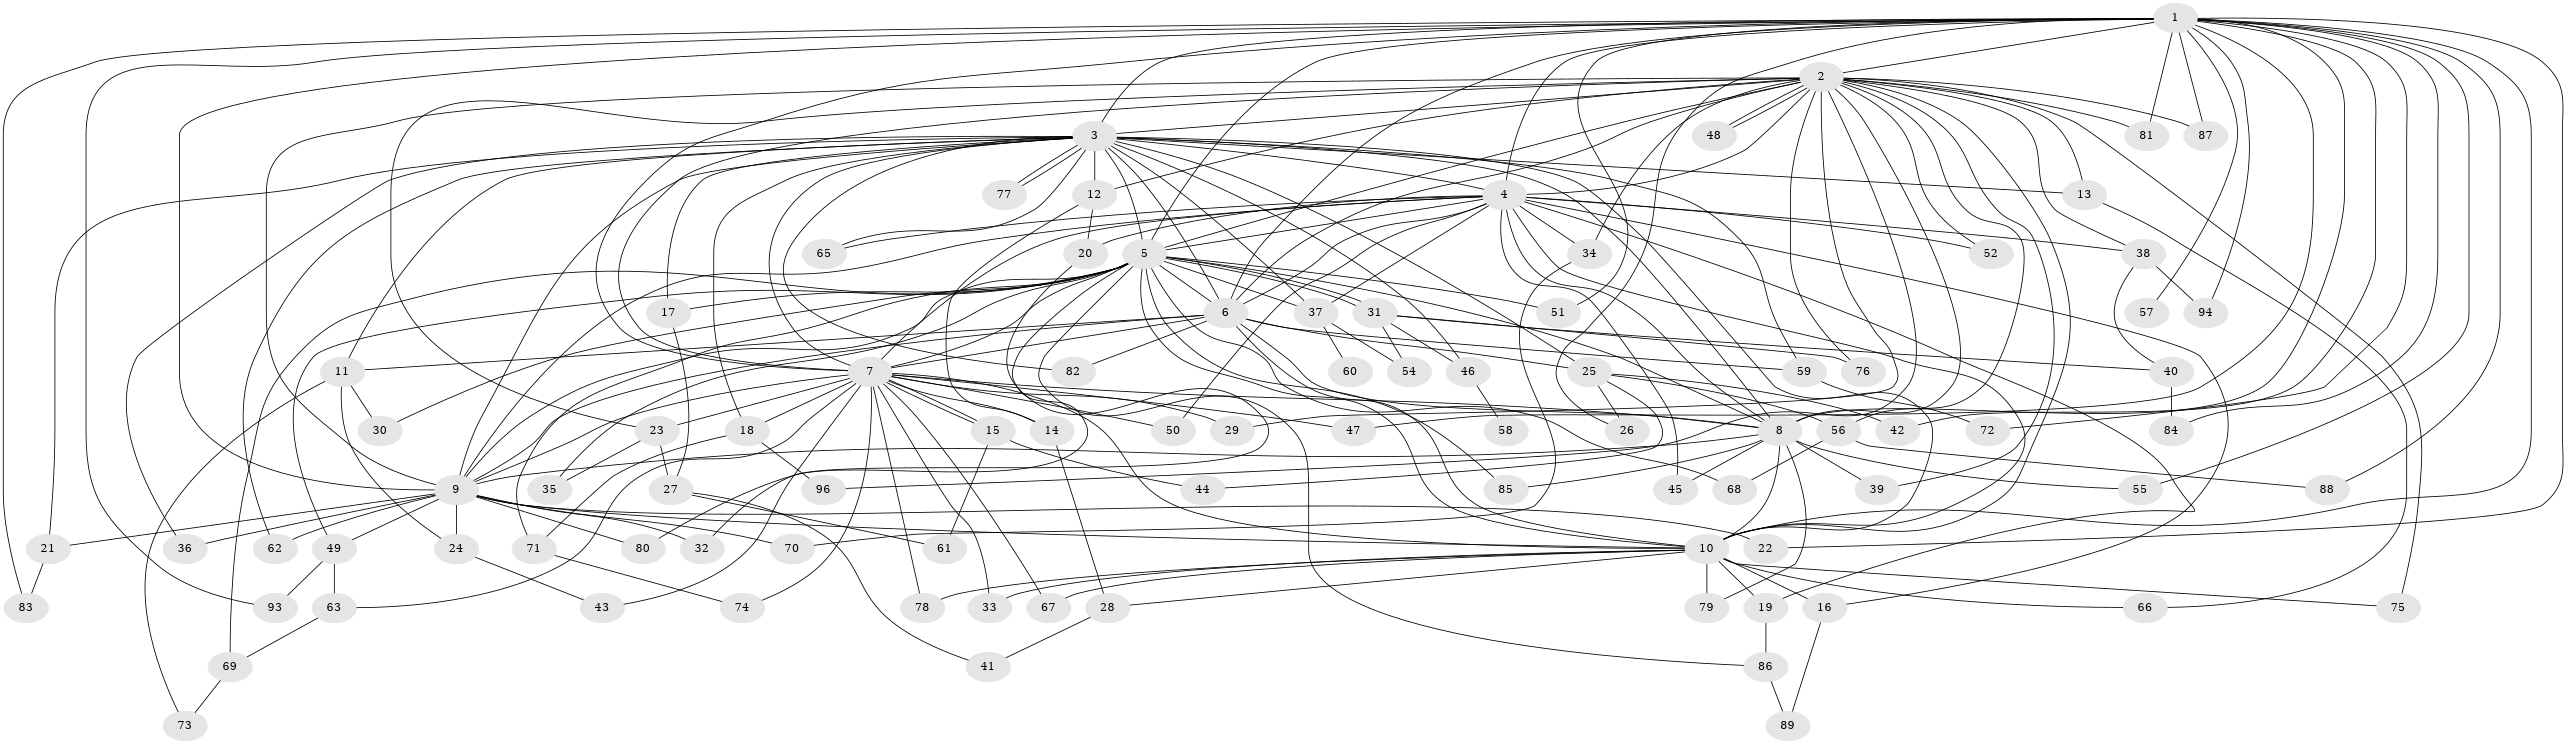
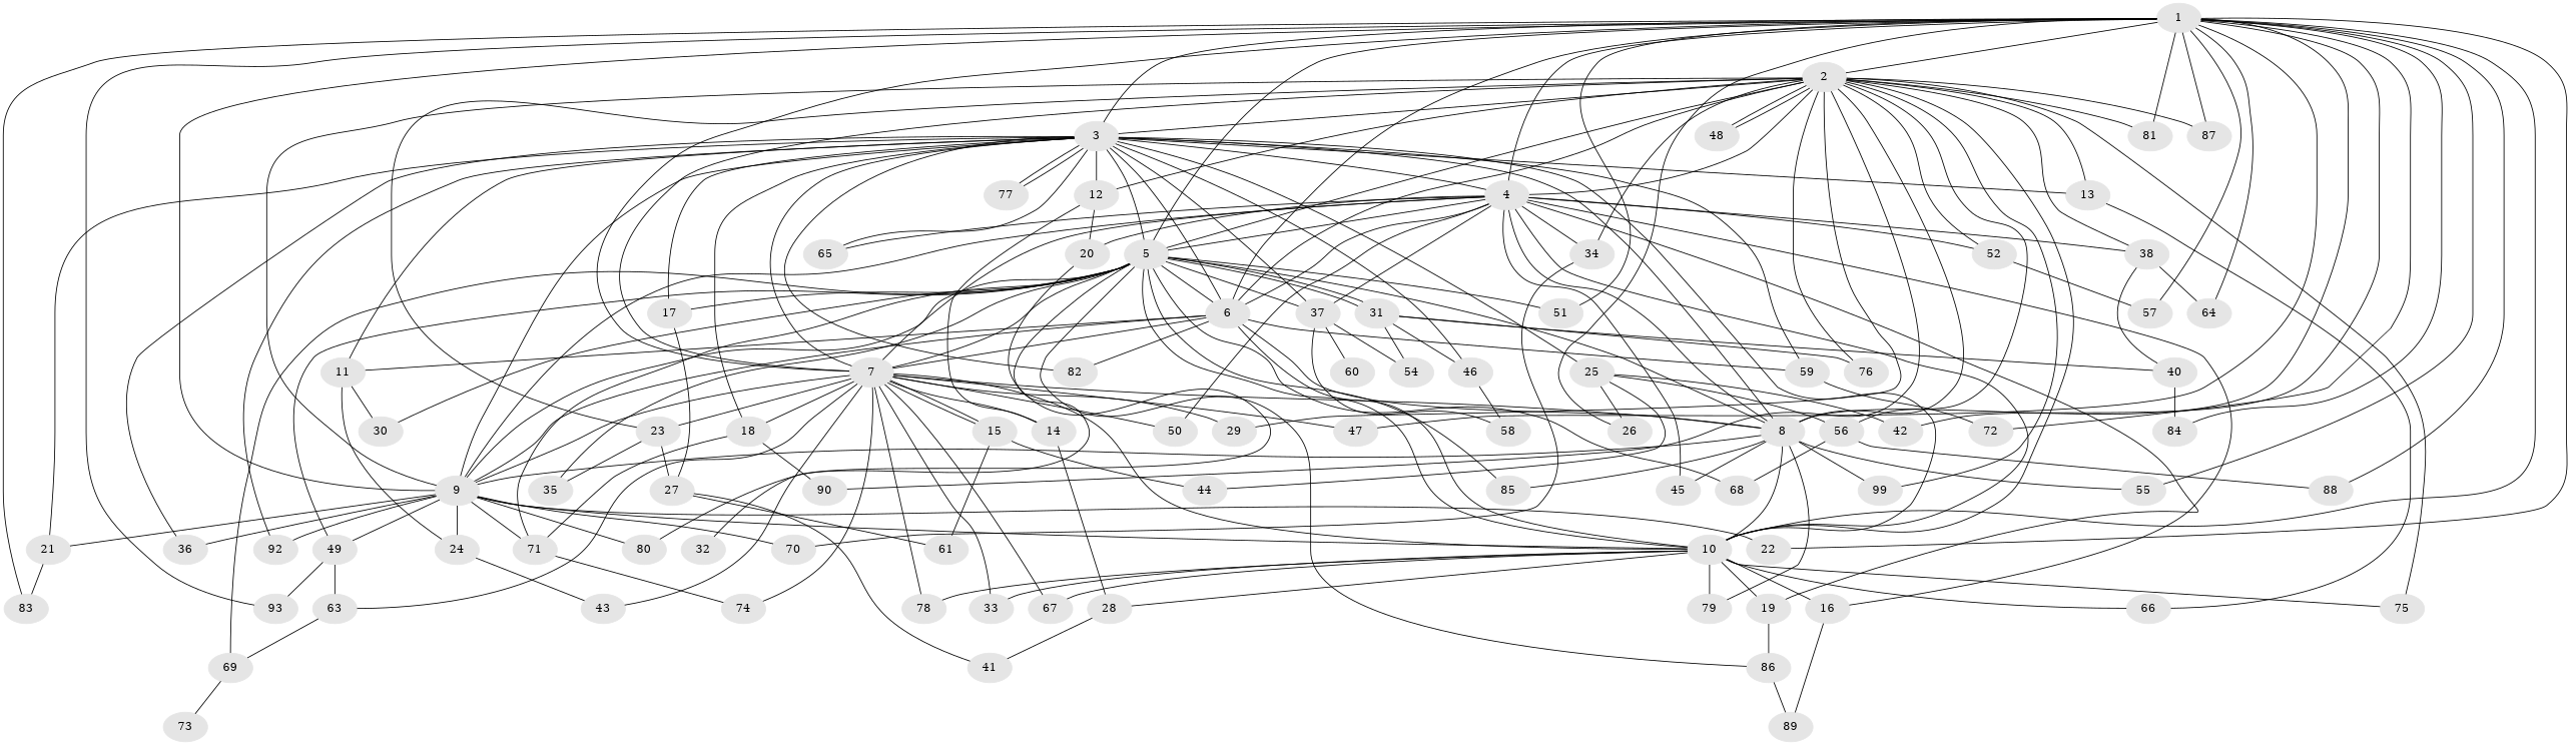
  graph {
    node [color=gray90 style=filled]
    1
    2
    3
    4
    5
    6
    7
    8
    9
    10
    22
    26
    42
    47
    51
    n16 [label=93]
    55
    57
-   64 [label=94]
+   64
    72
    81
    83
    84
    87
    88
    12
    13
    23
    29
    34
    38
-   39
+   39 [label=99]
    48
    52
    56
    75
    76
-   90 [label=96]
+   90
    11
    17
    18
    21
    25
    36
    37
    46
    59
-   62
+   62 [label=92]
    65
    77
    82
    16
    19
    20
    45
    50
    30
    31
    35
    49
    68
    69
    71
    80
    85
    86
    14
    15
    33
    43
    63
    67
    74
    78
    79
    24
    32
    70
    28
    66
    27
    40
    73
    44
    60
    54
    58
    89
    61
    41
    1 -- 2
    1 -- 3
    1 -- 4
    1 -- 5
    1 -- 6
    1 -- 7
    1 -- 8
    1 -- 9
    1 -- 10
    1 -- 22
    1 -- 26
    1 -- 42
    1 -- 47
    1 -- 51
    1 -- n16
    1 -- 55
    1 -- 57
    1 -- 64
    1 -- 72
    1 -- 81
    1 -- 83
    1 -- 84
    1 -- 87
    1 -- 88
    2 -- 3
    2 -- 4
    2 -- 5
    2 -- 6
    2 -- 7
    2 -- 8
    2 -- 9
    2 -- 10
    2 -- 81
    2 -- 87
    2 -- 12
    2 -- 13
    2 -- 23
    2 -- 29
    2 -- 34
    2 -- 38
    2 -- 39
    2 -- 48
    2 -- 48
    2 -- 52
    2 -- 56
    2 -- 75
    2 -- 76
    2 -- 90
    3 -- 4
    3 -- 5
    3 -- 6
    3 -- 7
    3 -- 8
    3 -- 9
    3 -- 10
    3 -- 12
    3 -- 13
    3 -- 11
    3 -- 17
    3 -- 18
    3 -- 21
    3 -- 25
    3 -- 36
    3 -- 37
    3 -- 46
    3 -- 59
    3 -- 62
    3 -- 65
    3 -- 77
    3 -- 77
    3 -- 82
    4 -- 5
    4 -- 6
    4 -- 7
    4 -- 8
    4 -- 9
    4 -- 10
    4 -- 34
    4 -- 38
    4 -- 52
    4 -- 37
    4 -- 65
    4 -- 16
    4 -- 19
    4 -- 20
    4 -- 45
    4 -- 50
    5 -- 6
    5 -- 7
    5 -- 8
    5 -- 9
    5 -- 10
    5 -- 51
    5 -- 17
    5 -- 37
    5 -- 30
    5 -- 31
    5 -- 31
    5 -- 35
    5 -- 49
    5 -- 68
    5 -- 69
    5 -- 71
    5 -- 80
    5 -- 85
    5 -- 86
    6 -- 7
    6 -- 8
    6 -- 9
    6 -- 10
    6 -- 11
-   6 -- 25
    6 -- 59
    6 -- 82
    7 -- 8
    7 -- 9
    7 -- 10
    7 -- 47
    7 -- 23
    7 -- 29
    7 -- 18
    7 -- 50
    7 -- 14
    7 -- 15
    7 -- 15
    7 -- 33
    7 -- 43
    7 -- 63
    7 -- 67
    7 -- 74
    7 -- 78
    8 -- 9
    8 -- 10
    8 -- 55
    8 -- 39
    8 -- 45
    8 -- 85
    8 -- 79
    9 -- 10
    9 -- 22
    9 -- 21
    9 -- 36
    9 -- 62
    9 -- 49
    9 -- 80
    9 -- 24
-   9 -- 32
+   9 -- 71
    9 -- 70
    10 -- 75
    10 -- 16
    10 -- 19
    10 -- 33
    10 -- 67
    10 -- 78
    10 -- 79
    10 -- 28
    10 -- 66
    12 -- 20
    12 -- 14
    13 -- 66
    23 -- 35
    23 -- 27
    34 -- 70
    38 -- 64
    38 -- 40
+   52 -- 57
    56 -- 88
    56 -- 68
    11 -- 30
    11 -- 24
-   11 -- 73
    17 -- 27
    18 -- 90
    18 -- 71
    21 -- 83
    25 -- 26
    25 -- 42
    25 -- 56
    25 -- 44
    37 -- 60
    37 -- 54
+   37 -- 58
    46 -- 58
    59 -- 72
    16 -- 89
    19 -- 86
    20 -- 32
    31 -- 76
    31 -- 46
    31 -- 40
    31 -- 54
    49 -- n16
    49 -- 63
    69 -- 73
    71 -- 74
    86 -- 89
    14 -- 28
    15 -- 44
    15 -- 61
    63 -- 69
    24 -- 43
    28 -- 41
    27 -- 61
    27 -- 41
    40 -- 84
  }
